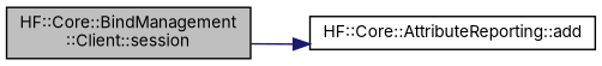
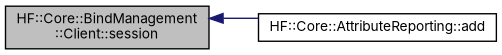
  digraph {
    rankdir=LR
    fontname=Inter
    node [color=black fontname=Inter fontsize=10 shape=record style=filled]
    n1 [fillcolor=grey75 fontcolor=black height=0.2 label="HF::Core::BindManagement\l::Client::session" width=0.4]
    n2 [fillcolor=white height=0.2 label="HF::Core::AttributeReporting::add" width=0.4]
-   n1 -> n2 [color=midnightblue fontname=Inter fontsize=10 labelfontname=Helvetica labelfontsize=10 style=solid]
+   n2 -> n1 [color=midnightblue fontname=Inter fontsize=10 labelfontname=Helvetica labelfontsize=10 style=solid]
  }
